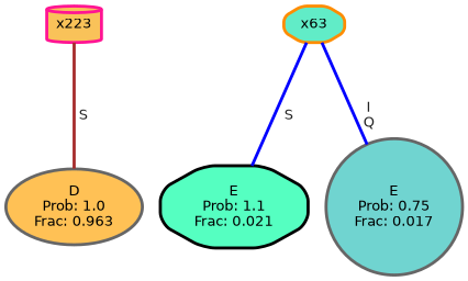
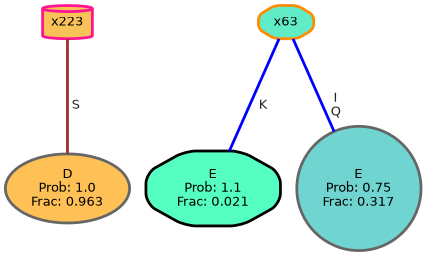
  graph {
    ranksep="0 equally"
    splines=straight
    node [color=gray40 fontcolor=black fontname=helvetica penwidth=3 shape=octagon style="filled, rounded"]
    edge [color=blue fontcolor=grey14 fontname=helvetica fontweight=bold penwidth=3]
    n1 [fillcolor="#ffc155" label="D\nProb: 1.0\nFrac: 0.963" shape=ellipse]
    n2 [color=deeppink fillcolor="#f9c259" label=x223 shape=cylinder]
    n3 [color=darkorange fillcolor="#61ecc7" label=x63]
    n4 [color=black fillcolor="#55ffc1" label="E\nProb: 1.1\nFrac: 0.021"]
-   n5 [fillcolor="#70d4d0" label="E\nProb: 0.75\nFrac: 0.017" shape=circle]
+   n5 [fillcolor="#70d4d0" label="E\nProb: 0.75\nFrac: 0.317" shape=circle]
    subgraph sub_1 {
      rank=same
    }
    n2 -- n1 [color=brown label=" S"]
-   n3 -- n4 [label=" S"]
+   n3 -- n4 [label=" K"]
    n3 -- n5 [label=" I\n Q"]
  }
